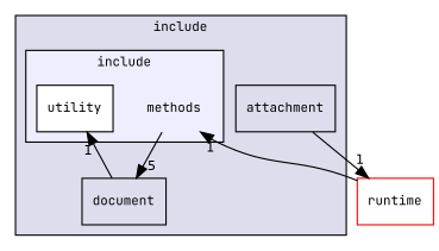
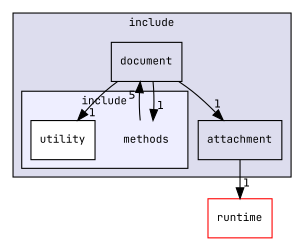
  digraph {
    compound=true
    fontname="JetBrains Mono"
    node [fontname="JetBrains Mono" fontsize=10 shape=box]
    edge [fontname="JetBrains Mono" headlabel=1 labeldistance=1.5 labelfontname=Helvetica labelfontsize=10]
    n1 [label=methods shape=plaintext]
    n2 [fillcolor=white label=utility style=filled]
    n3 [label=document]
    n4 [label=attachment]
    n5 [color=red fillcolor=white label=runtime style=filled]
    subgraph cluster_1 {
      bgcolor="#ddddee"
      fontsize=10
      label=include
      pencolor=black
      n3
      n4
      subgraph cluster_2 {
        bgcolor="#eeeeff"
        fontsize=10
        label=include
        pencolor=black
        n1
        n2
      }
    }
    n1 -> n3 [headlabel=5]
-   n5 -> n1
+   n3 -> n1
    n3 -> n2
+   n3 -> n4
    n4 -> n5
  }
